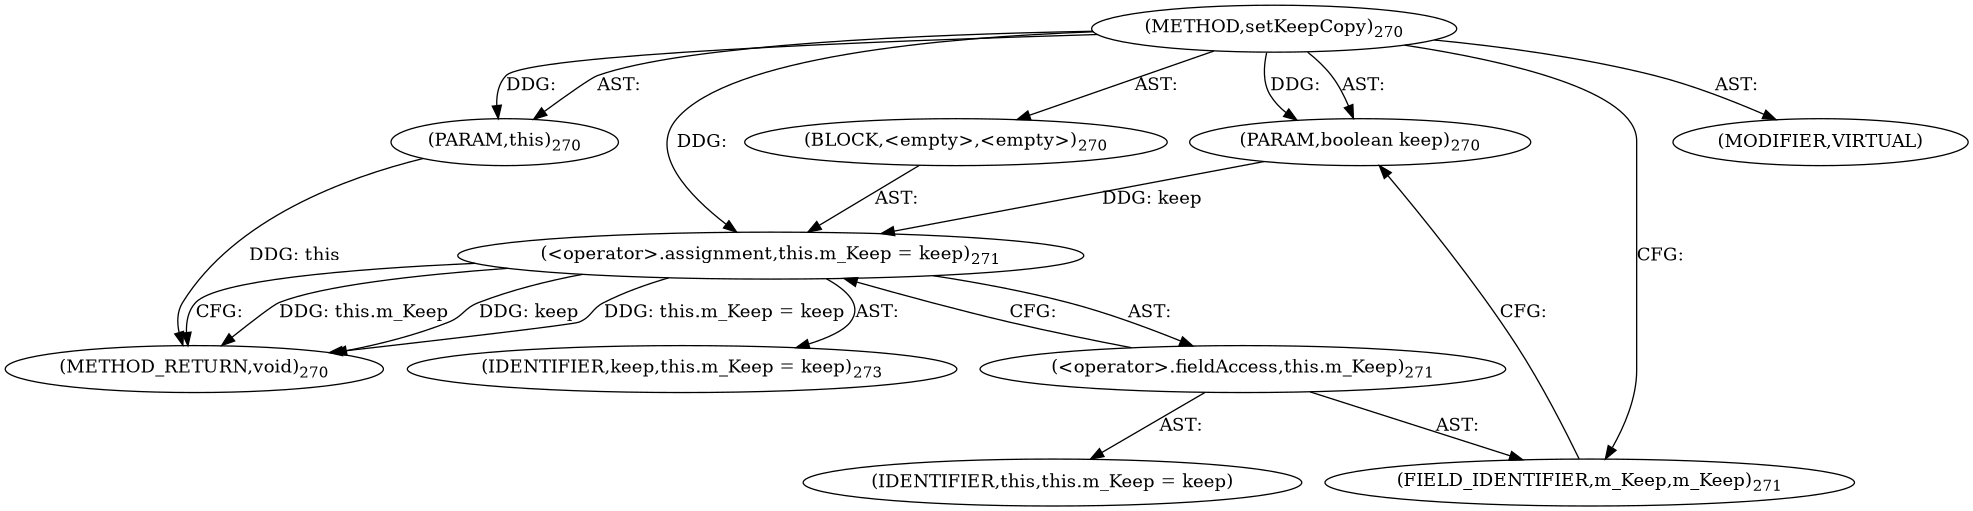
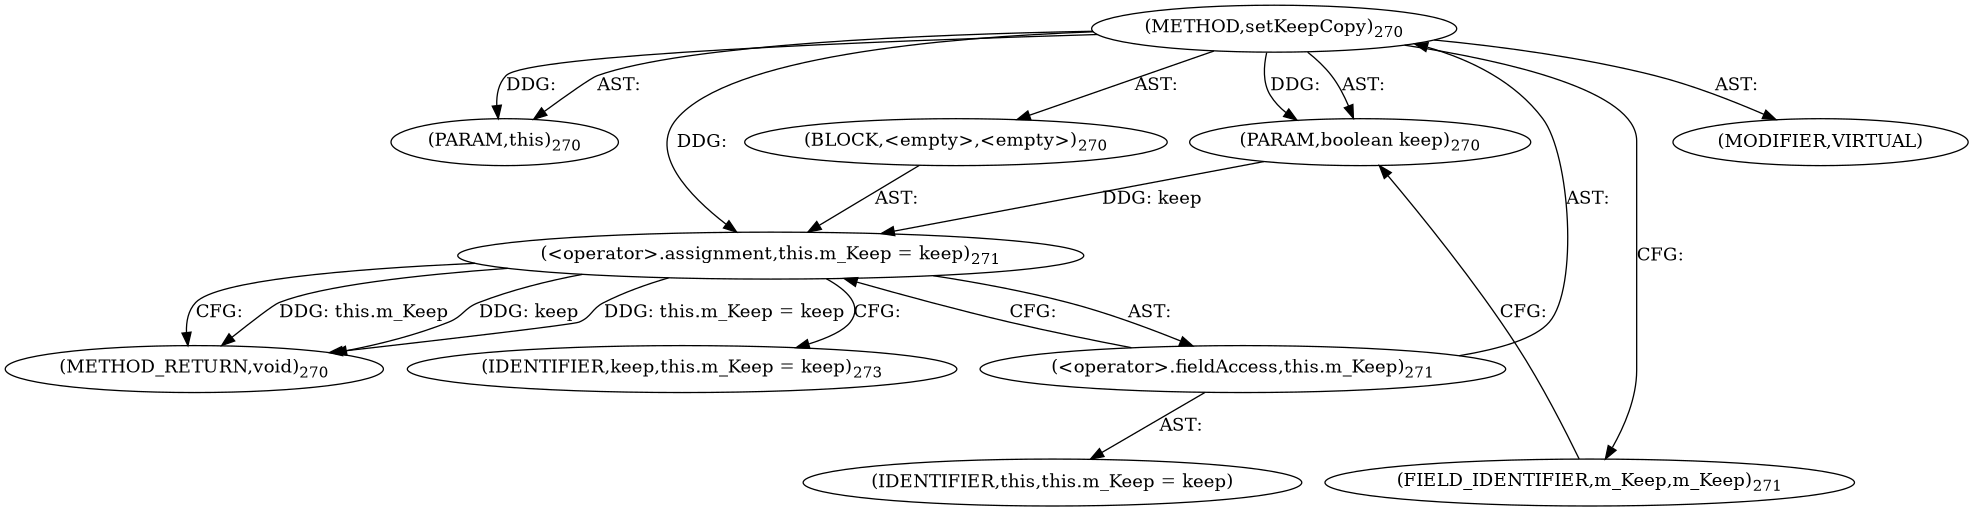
  digraph {
    n1 [label=<(METHOD,setKeepCopy)<SUB>270</SUB>>]
    n2 [label=<(PARAM,this)<SUB>270</SUB>>]
    n3 [label=<(PARAM,boolean keep)<SUB>270</SUB>>]
    n4 [label=<(BLOCK,&lt;empty&gt;,&lt;empty&gt;)<SUB>270</SUB>>]
    n5 [label=<(&lt;operator&gt;.assignment,this.m_Keep = keep)<SUB>271</SUB>>]
    n6 [label=<(FIELD_IDENTIFIER,m_Keep,m_Keep)<SUB>271</SUB>>]
    n7 [label=<(MODIFIER,VIRTUAL)>]
    n8 [label=<(METHOD_RETURN,void)<SUB>270</SUB>>]
    n9 [label=<(&lt;operator&gt;.fieldAccess,this.m_Keep)<SUB>271</SUB>>]
    n10 [label=<(IDENTIFIER,keep,this.m_Keep = keep)<SUB>273</SUB>>]
    n11 [label=<(IDENTIFIER,this,this.m_Keep = keep)>]
    n1 -> n2 [label="AST: "]
    n1 -> n2 [label="DDG: "]
    n1 -> n3 [label="AST: "]
    n1 -> n3 [label="DDG: "]
    n1 -> n4 [label="AST: "]
    n1 -> n5 [label="DDG: "]
    n1 -> n6 [label="CFG: "]
    n1 -> n7 [label="AST: "]
-   n2 -> n8 [label="DDG: this"]
    n3 -> n5 [label="DDG: keep"]
    n4 -> n5 [label="AST: "]
    n5 -> n8 [label="CFG: "]
    n5 -> n8 [label="DDG: this.m_Keep"]
    n5 -> n8 [label="DDG: keep"]
    n5 -> n8 [label="DDG: this.m_Keep = keep"]
    n5 -> n9 [label="AST: "]
-   n5 -> n10 [label="AST: "]
+   n5 -> n10 [label="CFG: "]
    n6 -> n3 [label="CFG: "]
    n9 -> n5 [label="CFG: "]
-   n9 -> n6 [label="AST: "]
+   n9 -> n1 [label="AST: "]
    n9 -> n11 [label="AST: "]
  }
